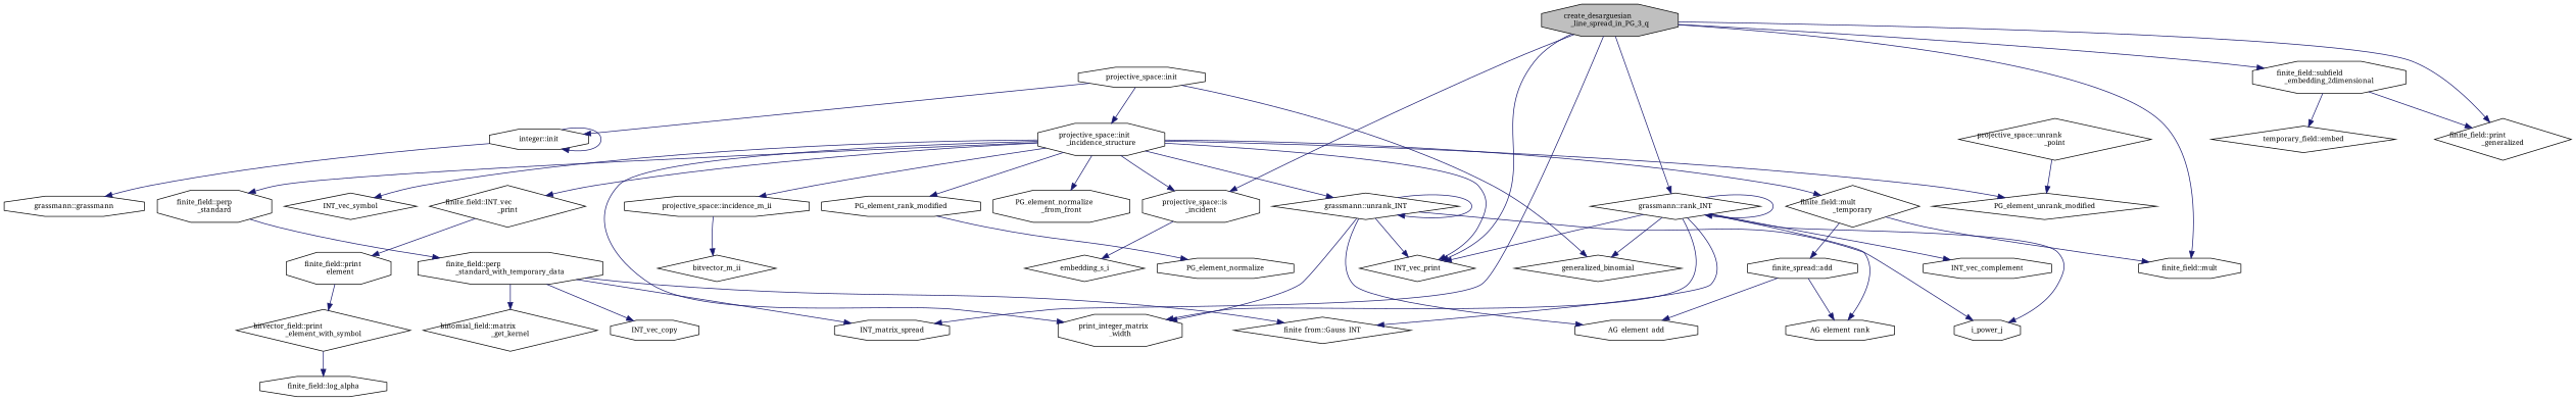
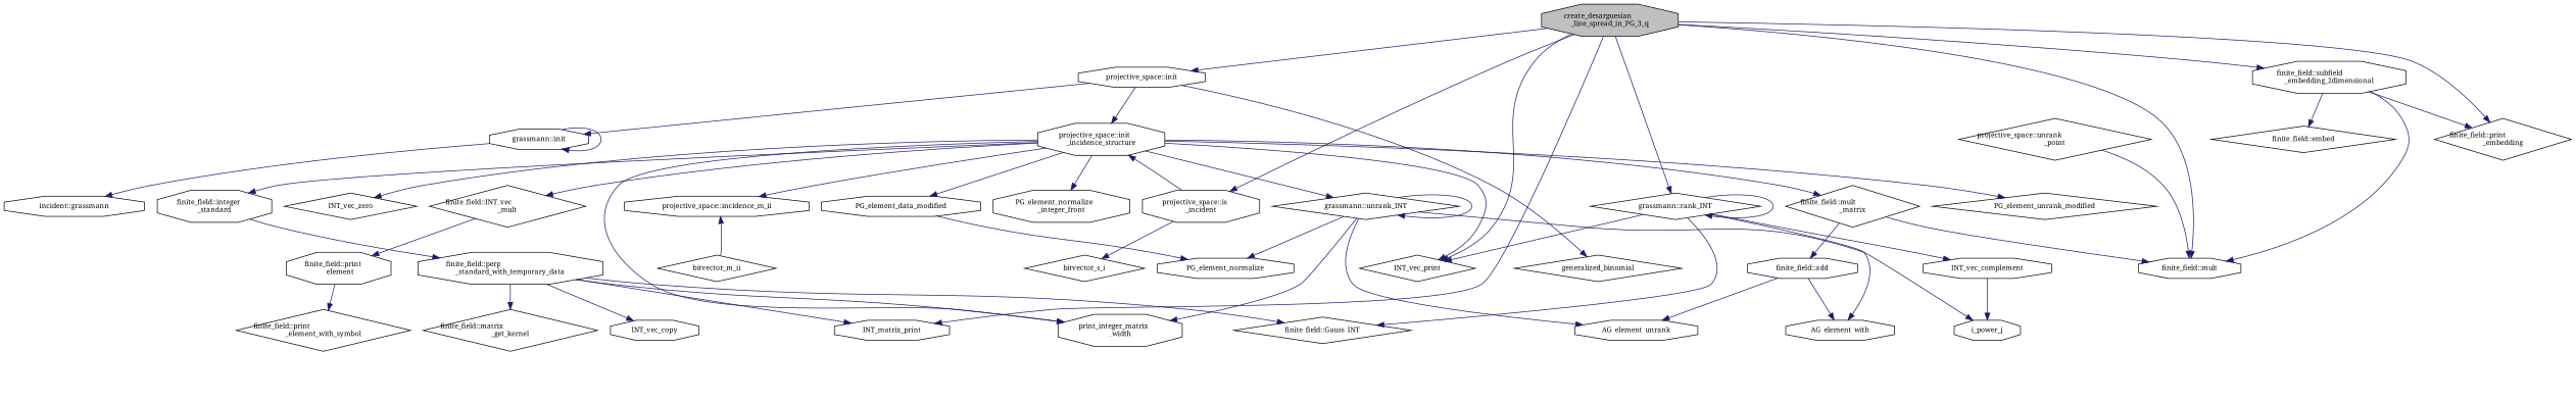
  digraph {
    fontname="Noto Serif"
    rankdir=TB
    node [color=black fillcolor=white fontname="Noto Serif" fontsize=10 shape=octagon style=filled]
    edge [color=midnightblue fontname="Noto Serif" fontsize=10 labelfontname=Helvetica labelfontsize=10 style=solid]
    n1 [fillcolor=grey75 fontcolor=black height=0.2 label="create_desarguesian\l_line_spread_in_PG_3_q" width=0.4]
    n2 [height=0.2 label="projective_space::init" width=0.4]
    n3 [height=0.2 label=INT_vec_print shape=diamond width=0.4]
    n4 [height=0.2 label="grassmann::rank_INT" shape=diamond width=0.4]
    n5 [height=0.2 label="finite_field::mult" width=0.4]
-   n6 [height=0.2 label=INT_matrix_spread width=0.4]
+   n6 [height=0.2 label=INT_matrix_print width=0.4]
    n7 [height=0.2 label="finite_field::subfield\l_embedding_2dimensional" width=0.4]
-   n8 [height=0.2 label="finite_field::print\l_generalized" shape=diamond width=0.4]
+   n8 [height=0.2 label="finite_field::print\l_embedding" shape=diamond width=0.4]
    n9 [height=0.2 label="projective_space::is\l_incident" width=0.4]
-   n10 [height=0.2 label="integer::init" width=0.4]
+   n10 [height=0.2 label="grassmann::init" width=0.4]
    n11 [height=0.2 label=generalized_binomial shape=diamond width=0.4]
    n12 [height=0.2 label="projective_space::init\l_incidence_structure" width=0.4]
    n13 [height=0.2 label="print_integer_matrix\l_width" width=0.4]
    n14 [height=0.2 label=i_power_j width=0.4]
    n15 [height=0.2 label=INT_vec_complement width=0.4]
-   n16 [height=0.2 label="finite_from::Gauss_INT" shape=diamond width=0.4]
-   n17 [height=0.2 label=AG_element_rank width=0.4]
-   n18 [height=0.2 label="temporary_field::embed" shape=diamond width=0.4]
+   n16 [height=0.2 label="finite_field::Gauss_INT" shape=diamond width=0.4]
+   n17 [height=0.2 label=AG_element_with width=0.4]
+   n18 [height=0.2 label="finite_field::embed" shape=diamond width=0.4]
    n19 [height=0.2 label="projective_space::unrank\l_point" shape=diamond width=0.4]
    n20 [height=0.2 label=PG_element_unrank_modified shape=diamond width=0.4]
-   n21 [height=0.2 label="grassmann::grassmann" width=0.4]
-   n22 [height=0.2 label=INT_vec_symbol shape=diamond width=0.4]
-   n23 [height=0.2 label="finite_field::INT_vec\l_print" shape=diamond width=0.4]
-   n24 [height=0.2 label="PG_element_normalize\l_from_front" width=0.4]
+   n21 [height=0.2 label="incident::grassmann" width=0.4]
+   n22 [height=0.2 label=INT_vec_zero shape=diamond width=0.4]
+   n23 [height=0.2 label="finite_field::INT_vec\l_mult" shape=diamond width=0.4]
+   n24 [height=0.2 label="PG_element_normalize\l_integer_front" width=0.4]
    n25 [height=0.2 label="grassmann::unrank_INT" shape=diamond width=0.4]
-   n26 [height=0.2 label="finite_field::mult\l_temporary" shape=diamond width=0.4]
-   n27 [height=0.2 label=PG_element_rank_modified width=0.4]
+   n26 [height=0.2 label="finite_field::mult\l_matrix" shape=diamond width=0.4]
+   n27 [height=0.2 label=PG_element_data_modified width=0.4]
    n28 [height=0.2 label="projective_space::incidence_m_ii" width=0.4]
-   n29 [height=0.2 label="finite_field::perp\l_standard" width=0.4]
+   n29 [height=0.2 label="finite_field::integer\l_standard" width=0.4]
    n30 [height=0.2 label="finite_field::print\l_element" width=0.4]
-   n31 [height=0.2 label=AG_element_add width=0.4]
-   n32 [height=0.2 label="finite_spread::add" width=0.4]
+   n31 [height=0.2 label=AG_element_unrank width=0.4]
+   n32 [height=0.2 label="finite_field::add" width=0.4]
    n33 [height=0.2 label=PG_element_normalize width=0.4]
    n34 [height=0.2 label=bitvector_m_ii shape=diamond width=0.4]
    n35 [height=0.2 label="finite_field::perp\l_standard_with_temporary_data" width=0.4]
-   n36 [height=0.2 label=embedding_s_i shape=diamond width=0.4]
-   n37 [height=0.2 label="bitvector_field::print\l_element_with_symbol" shape=diamond width=0.4]
-   n38 [height=0.2 label="finite_field::log_alpha" width=0.4]
+   n36 [height=0.2 label=bitvector_s_i shape=diamond width=0.4]
+   n37 [height=0.2 label="finite_field::print\l_element_with_symbol" shape=diamond width=0.4]
    n39 [height=0.2 label=INT_vec_copy width=0.4]
-   n40 [height=0.2 label="binomial_field::matrix\l_get_kernel" shape=diamond width=0.4]
+   n40 [height=0.2 label="finite_field::matrix\l_get_kernel" shape=diamond width=0.4]
+   n1 -> n2
    n1 -> n3
    n1 -> n4
    n1 -> n5
    n1 -> n6
    n1 -> n7
    n1 -> n8
    n1 -> n9
    n2 -> n10
    n2 -> n11
    n2 -> n12
    n4 -> n3
    n4 -> n4
-   n4 -> n11
-   n4 -> n13
-   n4 -> n14
+   n35 -> n13
+   n15 -> n14
    n4 -> n15
    n4 -> n16
    n4 -> n17
+   n7 -> n5
    n7 -> n8
    n7 -> n18
    n9 -> n36
    n10 -> n10
    n10 -> n21
    n12 -> n3
-   n12 -> n9
+   n9 -> n12
    n12 -> n13
    n12 -> n20
    n12 -> n22
    n12 -> n23
    n12 -> n24
    n12 -> n25
    n12 -> n26
    n12 -> n27
    n12 -> n28
    n12 -> n29
-   n19 -> n20
+   n19 -> n5
    n23 -> n30
-   n25 -> n3
+   n25 -> n33
    n25 -> n13
    n25 -> n14
    n25 -> n25
    n25 -> n31
    n26 -> n5
    n26 -> n32
    n27 -> n33
-   n28 -> n34
+   n34 -> n28
    n29 -> n35
    n30 -> n37
    n32 -> n17
    n32 -> n31
    n35 -> n6
    n35 -> n16
    n35 -> n39
    n35 -> n40
-   n37 -> n38
  }
